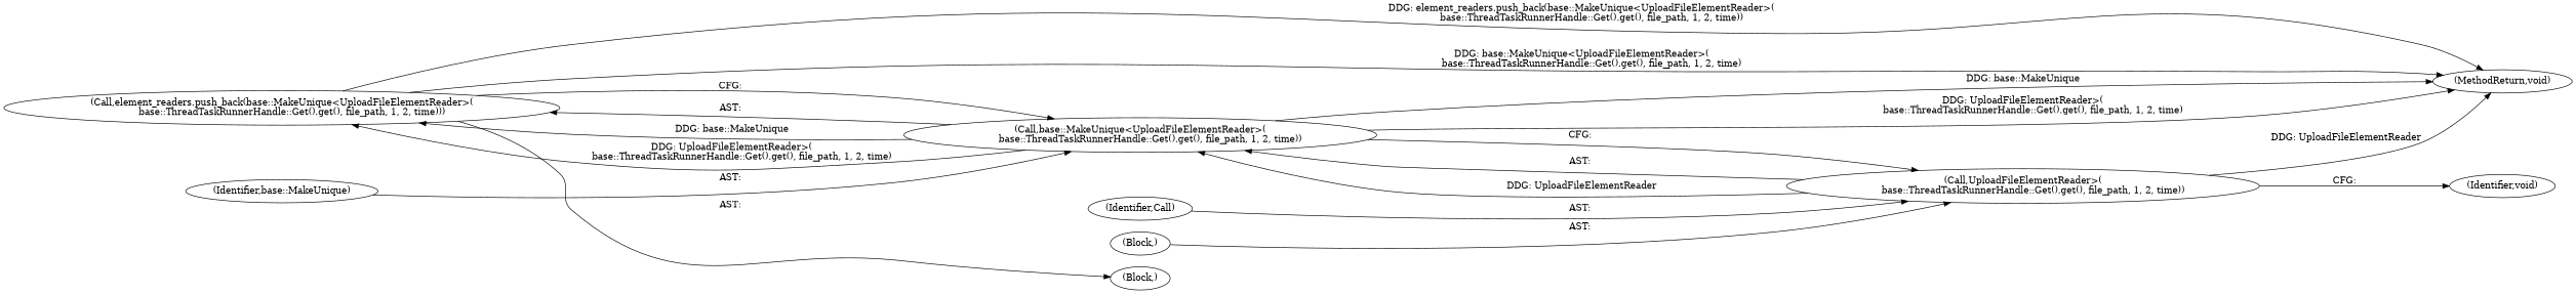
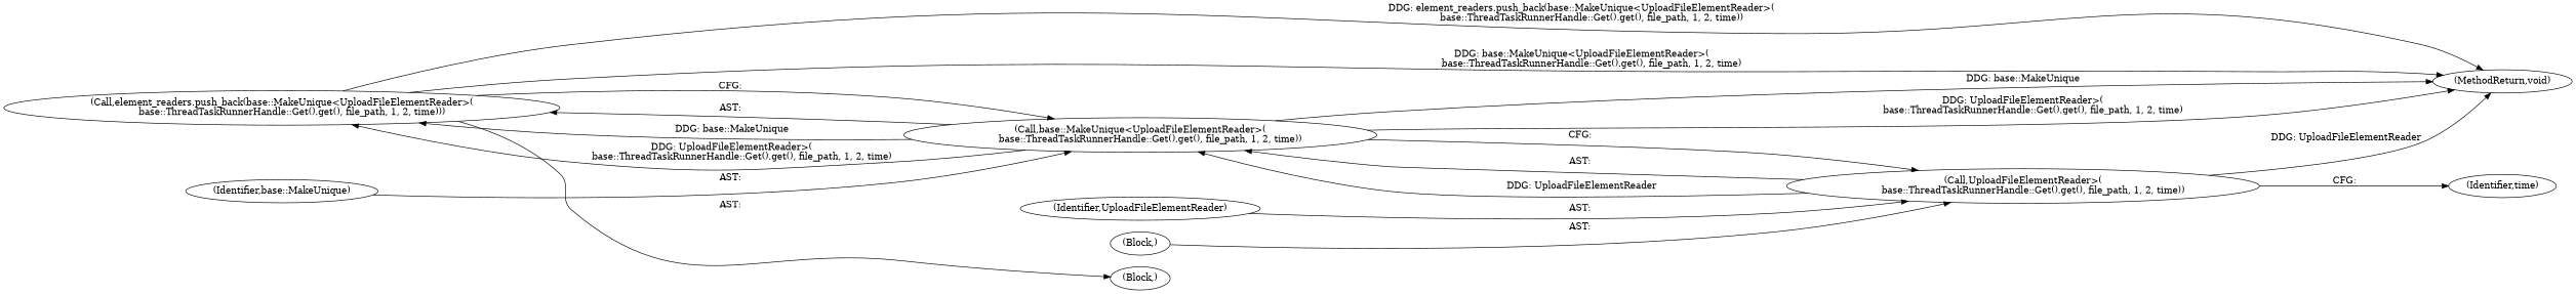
  digraph {
    fontname="DejaVu Serif"
    rankdir=LR
    node [fontname="DejaVu Serif"]
    edge [fontname="DejaVu Serif"]
    n1 [label="(Call,element_readers.push_back(base::MakeUnique<UploadFileElementReader>(\n       base::ThreadTaskRunnerHandle::Get().get(), file_path, 1, 2, time)))"]
    n2 [label="(Call,base::MakeUnique<UploadFileElementReader>(\n       base::ThreadTaskRunnerHandle::Get().get(), file_path, 1, 2, time))"]
    n3 [label="(MethodReturn,void)"]
    n4 [label="(Block,)"]
    n5 [label="(Call,UploadFileElementReader>(\n       base::ThreadTaskRunnerHandle::Get().get(), file_path, 1, 2, time))"]
-   n6 [label="(Identifier,void)"]
-   n7 [label="(Identifier,Call)"]
+   n6 [label="(Identifier,time)"]
+   n7 [label="(Identifier,UploadFileElementReader)"]
    n8 [label="(Block,)"]
    n9 [label="(Identifier,base::MakeUnique)"]
    n1 -> n2 [label="CFG: "]
    n1 -> n3 [label="DDG: element_readers.push_back(base::MakeUnique<UploadFileElementReader>(\n       base::ThreadTaskRunnerHandle::Get().get(), file_path, 1, 2, time))"]
    n1 -> n3 [label="DDG: base::MakeUnique<UploadFileElementReader>(\n       base::ThreadTaskRunnerHandle::Get().get(), file_path, 1, 2, time)"]
    n1 -> n4 [label="AST: "]
    n2 -> n1 [label="AST: "]
    n2 -> n1 [label="DDG: base::MakeUnique"]
    n2 -> n1 [label="DDG: UploadFileElementReader>(\n       base::ThreadTaskRunnerHandle::Get().get(), file_path, 1, 2, time)"]
    n2 -> n3 [label="DDG: base::MakeUnique"]
    n2 -> n3 [label="DDG: UploadFileElementReader>(\n       base::ThreadTaskRunnerHandle::Get().get(), file_path, 1, 2, time)"]
    n2 -> n5 [label="CFG: "]
    n5 -> n2 [label="AST: "]
    n5 -> n2 [label="DDG: UploadFileElementReader"]
    n5 -> n3 [label="DDG: UploadFileElementReader"]
    n5 -> n6 [label="CFG: "]
    n7 -> n5 [label="AST: "]
    n8 -> n5 [label="AST: "]
    n9 -> n2 [label="AST: "]
  }
